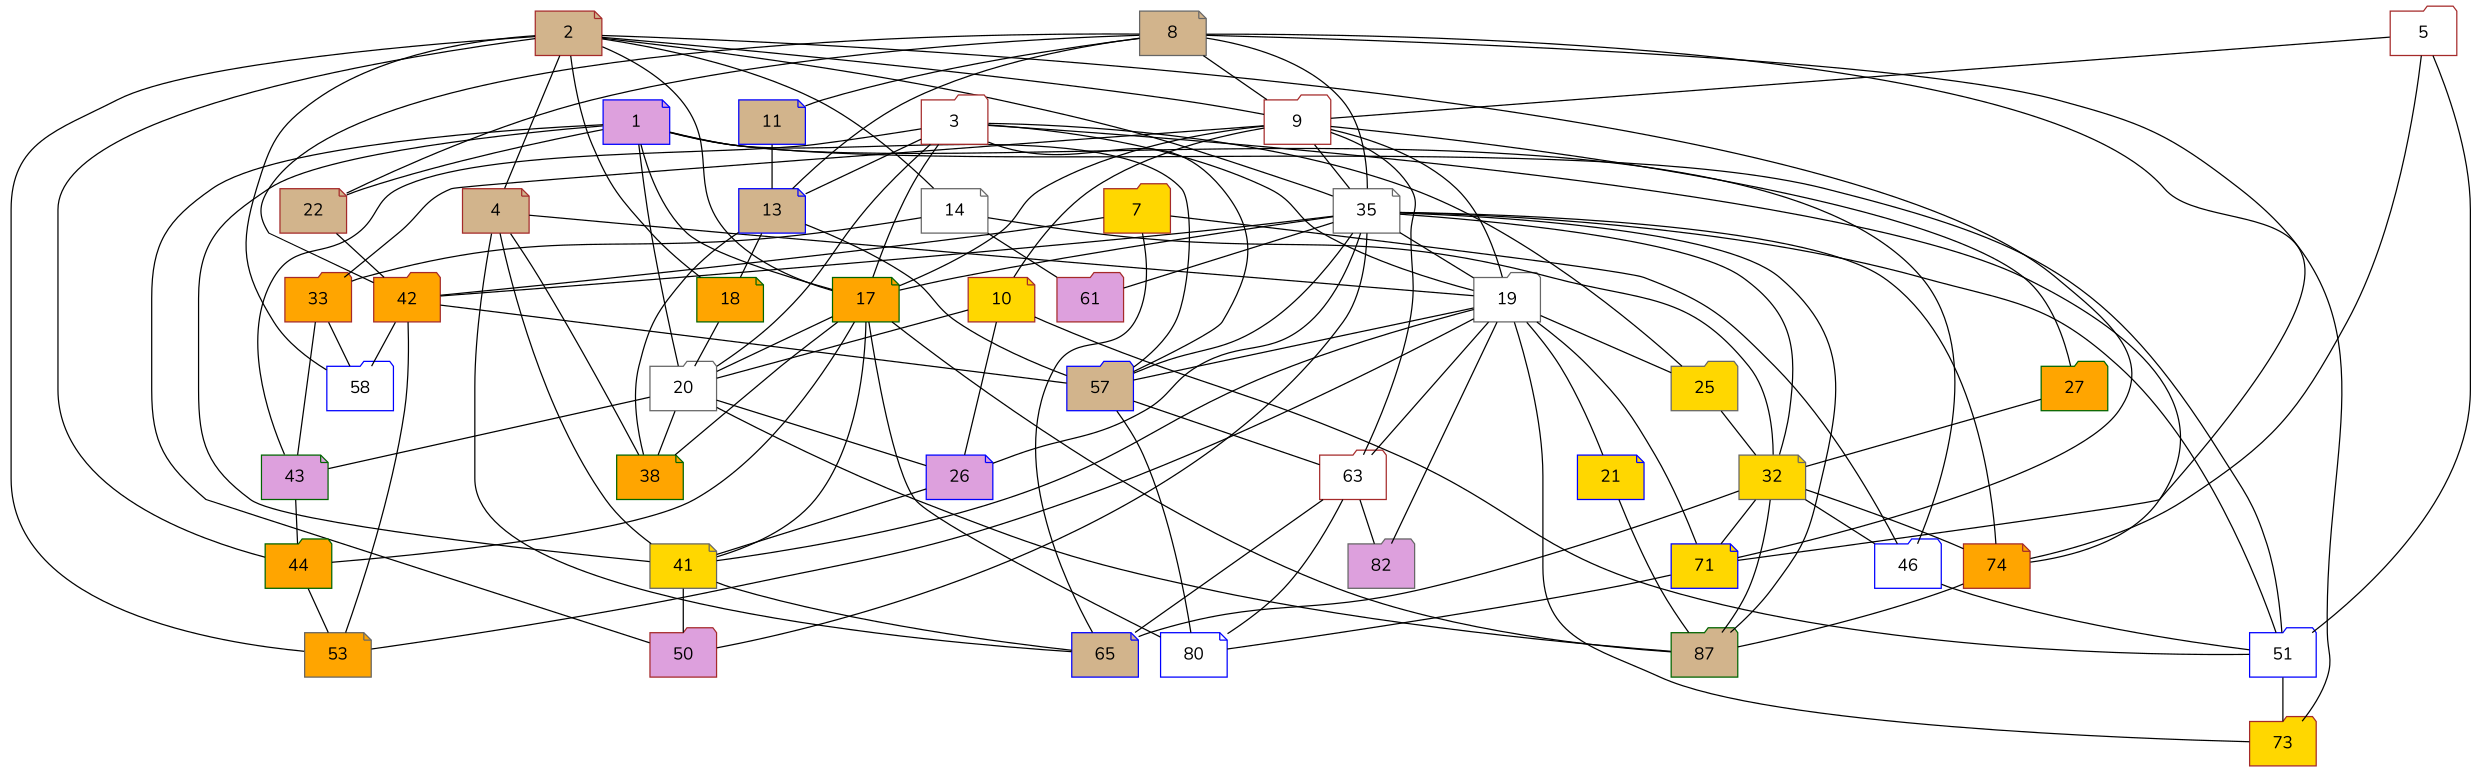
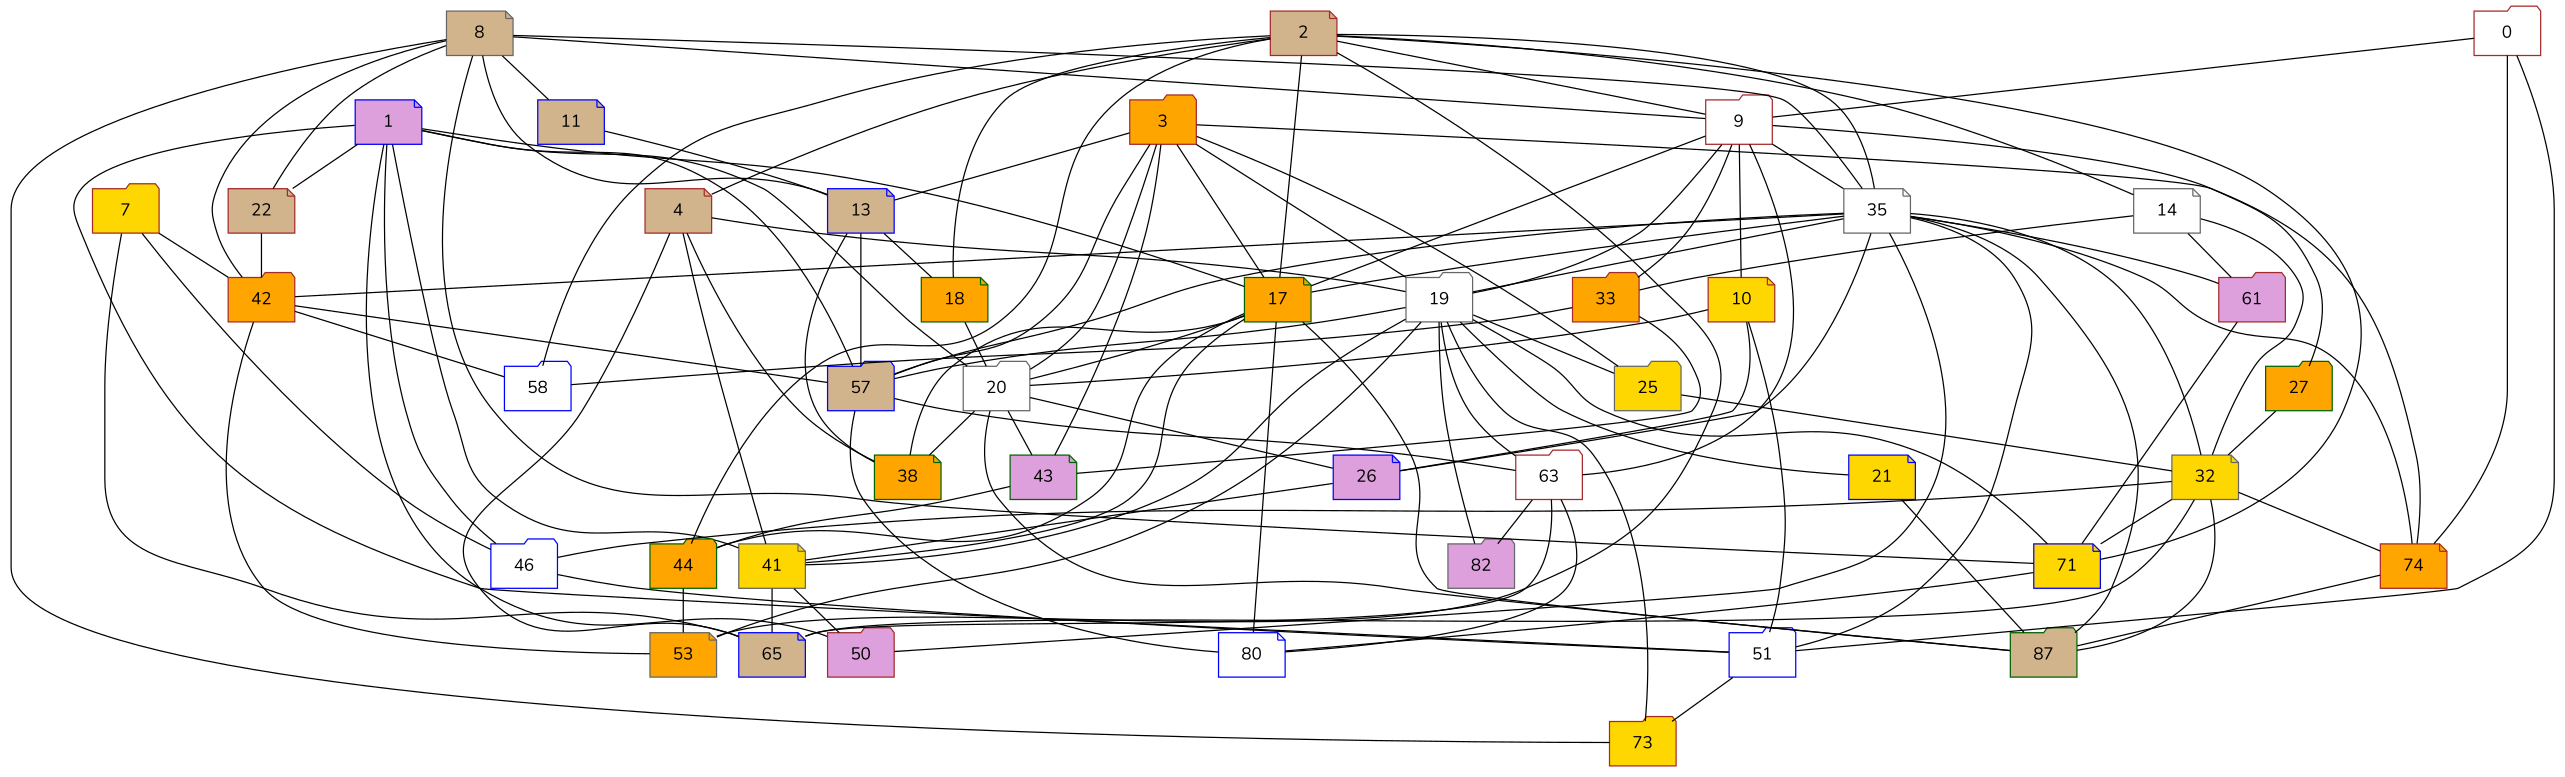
  graph {
    fontname=Nunito
    node [color=brown fillcolor=white fontname=Nunito shape=note style=filled]
    edge [fontname=Nunito]
    1 [color=blue fillcolor=plum super="+6+81"]
    17 [color=darkgreen fillcolor=orange super="+64+39"]
    20 [color=gray40 shape=folder super="+30+40"]
    22 [fillcolor=tan]
    41 [color=gray40 fillcolor=gold super="+67"]
    46 [color=blue shape=folder]
    50 [fillcolor=plum shape=folder]
    51 [color=blue shape=folder]
    57 [color=blue fillcolor=tan shape=folder super="+66+85+68"]
    44 [color=darkgreen fillcolor=orange shape=folder]
    38 [color=darkgreen fillcolor=orange super="+45"]
    87 [color=darkgreen fillcolor=tan shape=folder]
    80 [color=blue]
    43 [color=darkgreen fillcolor=plum super="+55"]
    26 [color=blue fillcolor=plum]
    42 [fillcolor=orange shape=folder super="+47"]
    65 [color=blue fillcolor=tan super="+69"]
    73 [fillcolor=gold shape=folder]
    63 [shape=folder super="+78"]
    2 [fillcolor=tan super="+29+36"]
    4 [fillcolor=tan super="+90"]
    9 [shape=folder super="+12+77"]
    14 [color=gray40 super="+88"]
    n24 [color=gray40 label=35 super="+84+24+56"]
    18 [color=darkgreen fillcolor=orange]
    53 [color=gray40 fillcolor=orange]
    58 [color=blue shape=folder]
    71 [color=blue fillcolor=gold]
    19 [color=gray40 shape=folder super="+23+72+28"]
    10 [fillcolor=gold]
    27 [color=darkgreen fillcolor=orange shape=folder]
    33 [fillcolor=orange shape=folder]
    32 [color=gray40 fillcolor=gold super="+76+86"]
    61 [fillcolor=plum shape=folder]
    74 [fillcolor=orange]
-   3 [shape=folder super="+59+70+49"]
+   3 [fillcolor=orange shape=folder super="+59+70+49"]
    13 [color=blue fillcolor=tan super="+35+83"]
    25 [color=gray40 fillcolor=gold shape=folder]
    21 [color=blue fillcolor=gold]
    82 [color=gray40 fillcolor=plum shape=folder]
-   5 [shape=folder]
+   5 [shape=folder label=0]
    7 [fillcolor=gold shape=folder]
    8 [color=gray40 fillcolor=tan super="+16"]
    11 [color=blue fillcolor=tan]
    1 -- 17
    1 -- 20
    1 -- 22
    1 -- 41
    1 -- 46
    1 -- 50
    1 -- 51
    1 -- 57 [weight=2]
    17 -- 20
    17 -- 41
    17 -- 44
    17 -- 38
    17 -- 87
    17 -- 80
    20 -- 38
    20 -- 87
    20 -- 43
    20 -- 26
    22 -- 42
    41 -- 50 [weight=2]
    41 -- 65
    46 -- 51
    51 -- 73
    57 -- 80 [weight=2]
    57 -- 63
    44 -- 53
    43 -- 44
    26 -- 41
    42 -- 57 [weight=2]
    42 -- 53
    42 -- 58
    63 -- 80
    63 -- 65
    63 -- 82
    2 -- 17
    2 -- 44
    2 -- 4
    2 -- 9
    2 -- 14
    2 -- n24
    2 -- 18
    2 -- 53
    2 -- 58 [weight=2]
    2 -- 71
    4 -- 41
    4 -- 38
    4 -- 65
    4 -- 19
    9 -- 17
    9 -- 63
    9 -- n24
    9 -- 19
    9 -- 10
    9 -- 27
    9 -- 33
    14 -- 33
    14 -- 32
    14 -- 61
    n24 -- 17
    n24 -- 50
    n24 -- 51
    n24 -- 57 [weight=2]
    n24 -- 87
    n24 -- 26 [weight=2]
    n24 -- 42
    n24 -- 19
    n24 -- 32
    n24 -- 61
    n24 -- 74 [weight=2]
    18 -- 20
    71 -- 80
    19 -- 41
    19 -- 57
    19 -- 73
    19 -- 63
    19 -- 53
    19 -- 71
    19 -- 25
    19 -- 21
    19 -- 82
    10 -- 20
    10 -- 51
    10 -- 26
    27 -- 32
    33 -- 43
    33 -- 58
    32 -- 46
    32 -- 87
    32 -- 65
    32 -- 71
    32 -- 74
+   61 -- 71
    74 -- 87
    3 -- 17
    3 -- 20 [weight=2]
    3 -- 57
    3 -- 43
    3 -- 19
    3 -- 74
    3 -- 13
    3 -- 25
    13 -- 57 [weight=2]
    13 -- 38
    13 -- 18
    25 -- 32
    21 -- 87
    5 -- 51
    5 -- 9
    5 -- 74
    7 -- 46
    7 -- 42
    7 -- 65
    8 -- 22
    8 -- 42
    8 -- 73
    8 -- 9
    8 -- n24
    8 -- 71
    8 -- 13
    8 -- 11
    11 -- 13
  }
